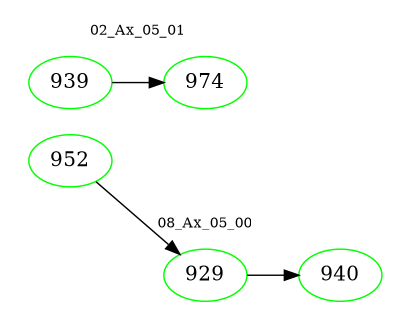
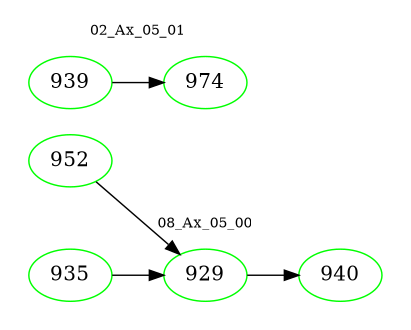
  digraph {
    rankdir=LR
    node [color=green]
    edge [color=black]
    n1 [label=952]
    n2 [label=939]
    n3 [label=974]
+   n4 [label=935]
    n5 [label=929]
    n6 [label=940]
    subgraph cluster_1 {
      color=white
      fontsize=10
      label="02_Ax_05_01"
      n1
      n2
      n3
    }
    subgraph cluster_2 {
      color=white
      fontsize=10
      label="08_Ax_05_00"
+     n4
      n5
      n6
    }
    n1 -> n5
    n2 -> n3
+   n4 -> n5
    n5 -> n6
  }
